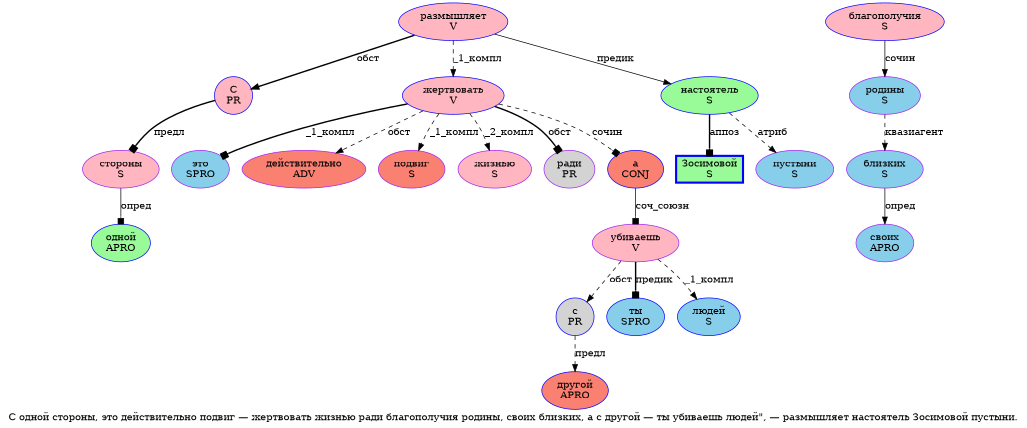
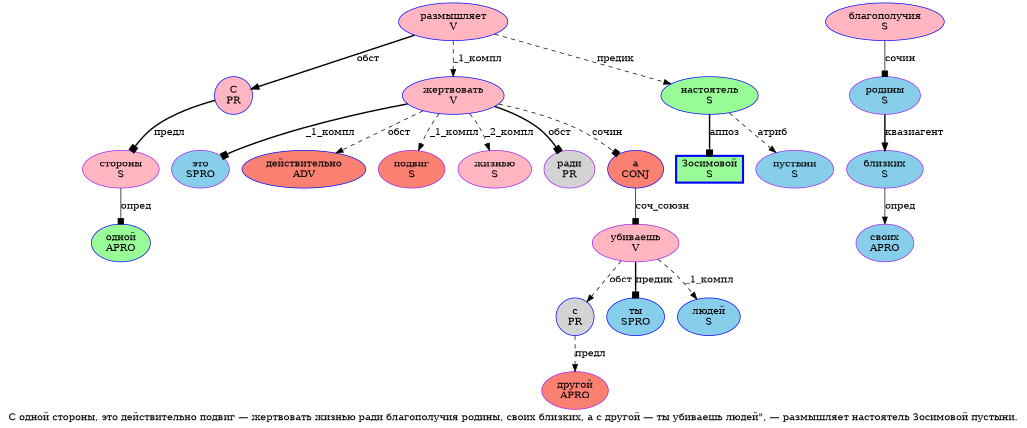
  digraph {
    label="С одной стороны, это действительно подвиг — жертвовать жизнью ради благополучия родины, своих близких, а с другой — ты убиваешь людей\", — размышляет настоятель Зосимовой пустыни."
    node [color=blue fillcolor=lightpink penwidth=1 shape=ellipse style=filled]
    edge [arrowhead=normal style=dashed]
    n1 [label="С\nPR"]
    n2 [color=purple label="стороны\nS"]
    n3 [fillcolor=palegreen label="одной\nAPRO"]
    n4 [color=purple fillcolor=skyblue label="это\nSPRO"]
-   n5 [color=purple fillcolor=salmon label="действительно\nADV"]
+   n5 [fillcolor=salmon label="действительно\nADV"]
    n6 [color=purple fillcolor=salmon label="подвиг\nS"]
    n7 [label="жертвовать\nV"]
    n8 [color=purple label="жизнью\nS"]
    n9 [color=purple fillcolor=lightgrey label="ради\nPR"]
    n10 [fillcolor=salmon label="а\nCONJ"]
    n11 [color=purple label="убиваешь\nV"]
    n12 [label="благополучия\nS"]
    n13 [color=purple fillcolor=skyblue label="родины\nS"]
    n14 [color=purple fillcolor=skyblue label="близких\nS"]
    n15 [color=purple fillcolor=skyblue label="своих\nAPRO"]
    n16 [fillcolor=lightgrey label="с\nPR"]
    n17 [fillcolor=skyblue label="ты\nSPRO"]
    n18 [fillcolor=skyblue label="людей\nS"]
-   n19 [fillcolor=salmon label="другой\nAPRO"]
+   n19 [color=purple fillcolor=salmon label="другой\nAPRO"]
    n20 [label="размышляет\nV"]
    n21 [fillcolor=palegreen label="настоятель\nS"]
    n22 [fillcolor=palegreen label="Зосимовой\nS" penwidth=3 shape=box]
    n23 [color=purple fillcolor=skyblue label="пустыни\nS"]
    n1 -> n2 [arrowhead=box label="предл" style=bold]
    n2 -> n3 [arrowhead=box label="опред" style=solid]
    n7 -> n4 [arrowhead=box label="_1_компл" style=bold]
    n7 -> n5 [label="обст"]
    n7 -> n6 [label="_1_компл"]
    n7 -> n8 [label="_2_компл"]
    n7 -> n9 [arrowhead=box label="обст" style=bold]
    n7 -> n10 [arrowhead=box label="сочин"]
    n10 -> n11 [arrowhead=box label="соч_союзн" style=solid]
    n11 -> n16 [label="обст"]
    n11 -> n17 [arrowhead=box label="предик" style=bold]
    n11 -> n18 [label="_1_компл"]
-   n12 -> n13 [label="сочин" style=solid]
-   n13 -> n14 [label="квазиагент"]
+   n12 -> n13 [arrowhead=box label="сочин" style=solid]
+   n13 -> n14 [label="квазиагент" style=bold]
    n14 -> n15 [label="опред" style=solid]
    n16 -> n19 [label="предл"]
    n20 -> n1 [label="обст" style=bold]
    n20 -> n7 [label="_1_компл"]
-   n20 -> n21 [label="предик" style=solid]
+   n20 -> n21 [label="предик"]
    n21 -> n22 [arrowhead=box label="аппоз" style=bold]
    n21 -> n23 [label="атриб"]
  }
